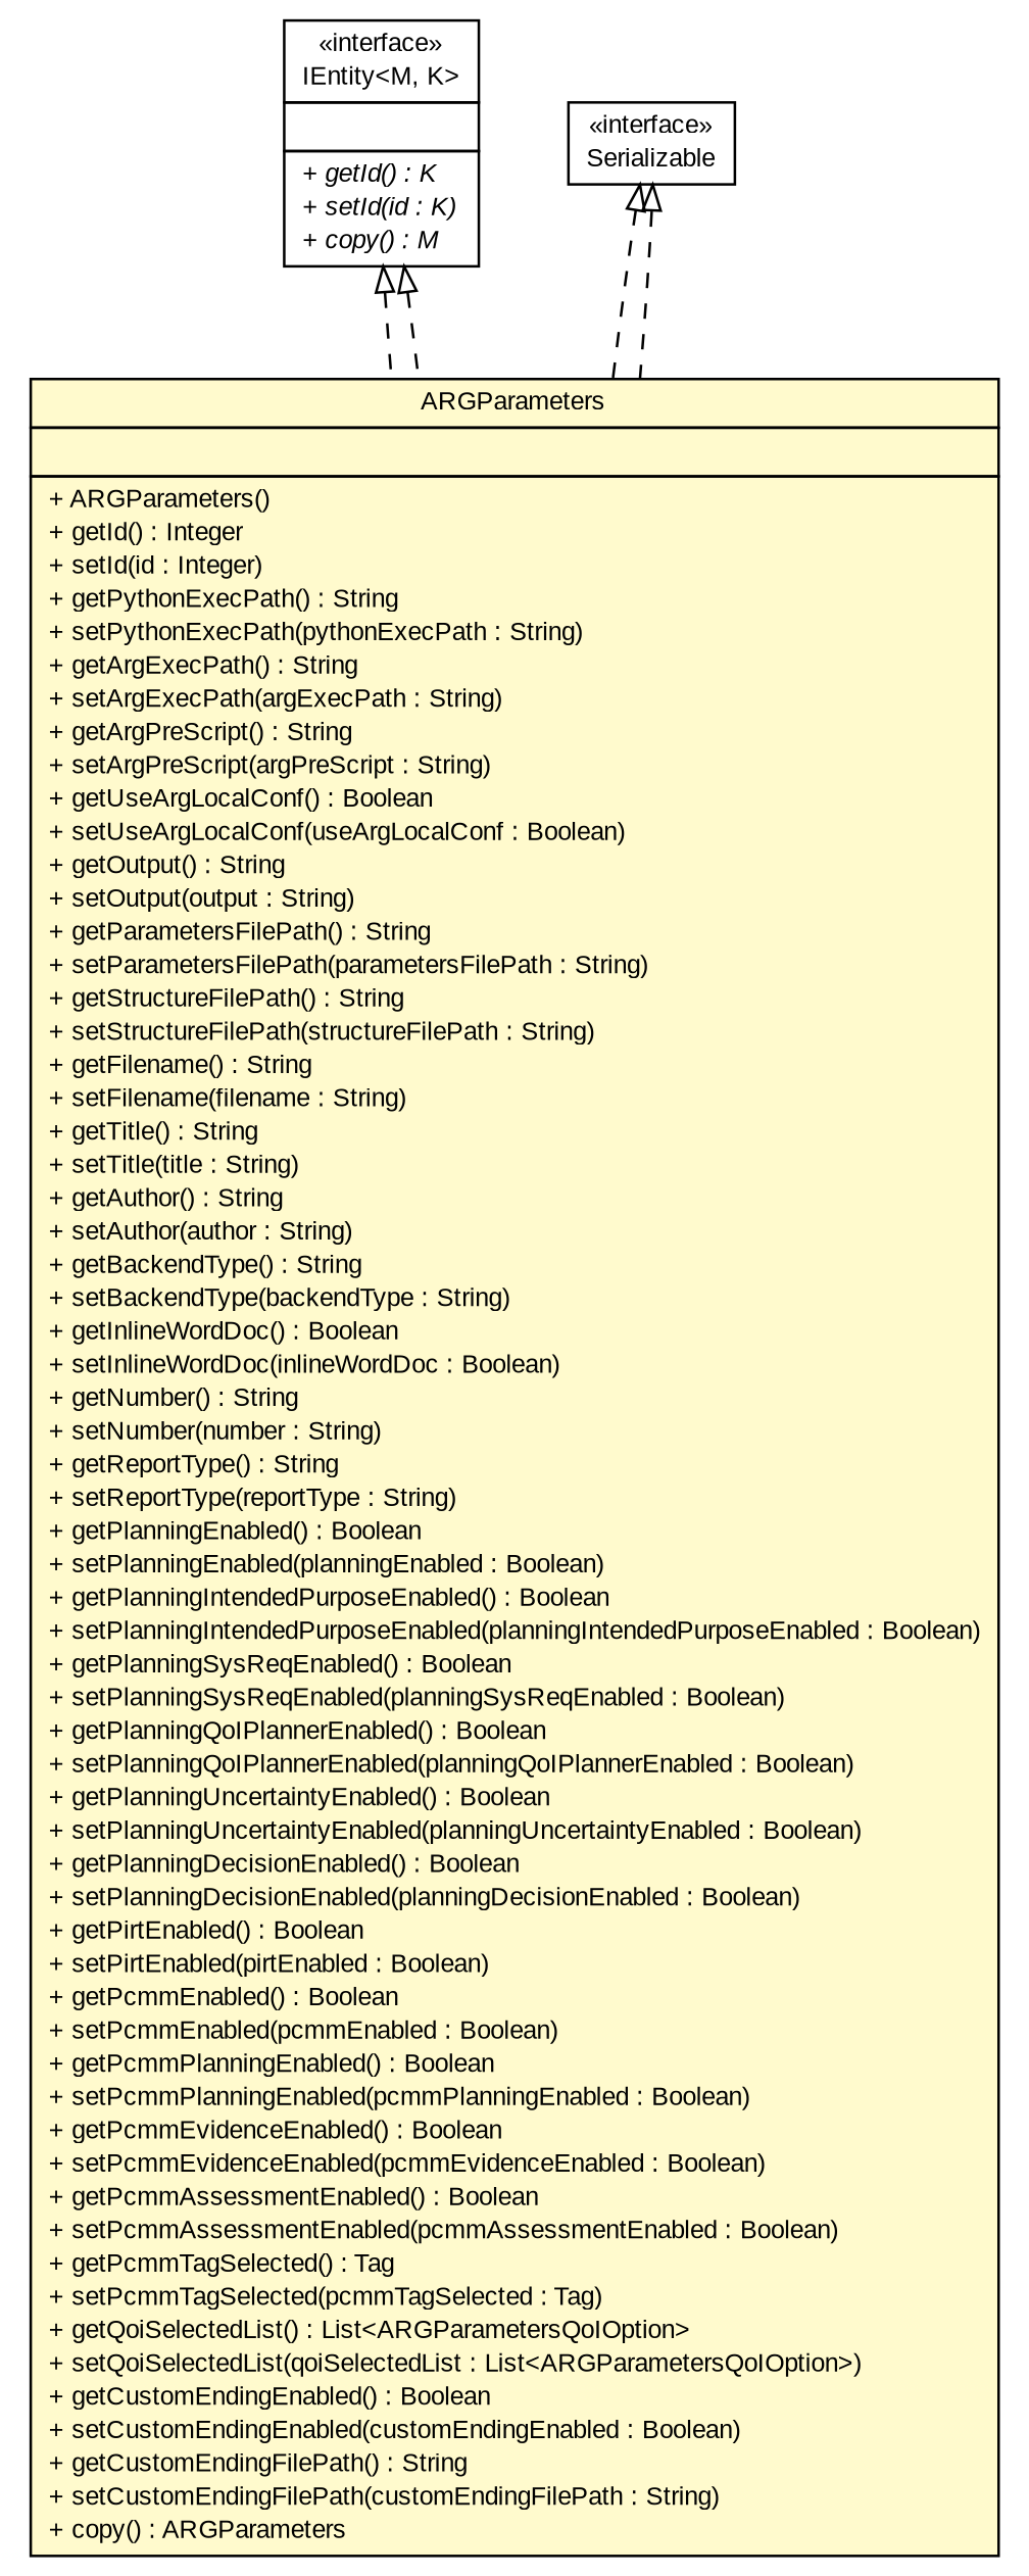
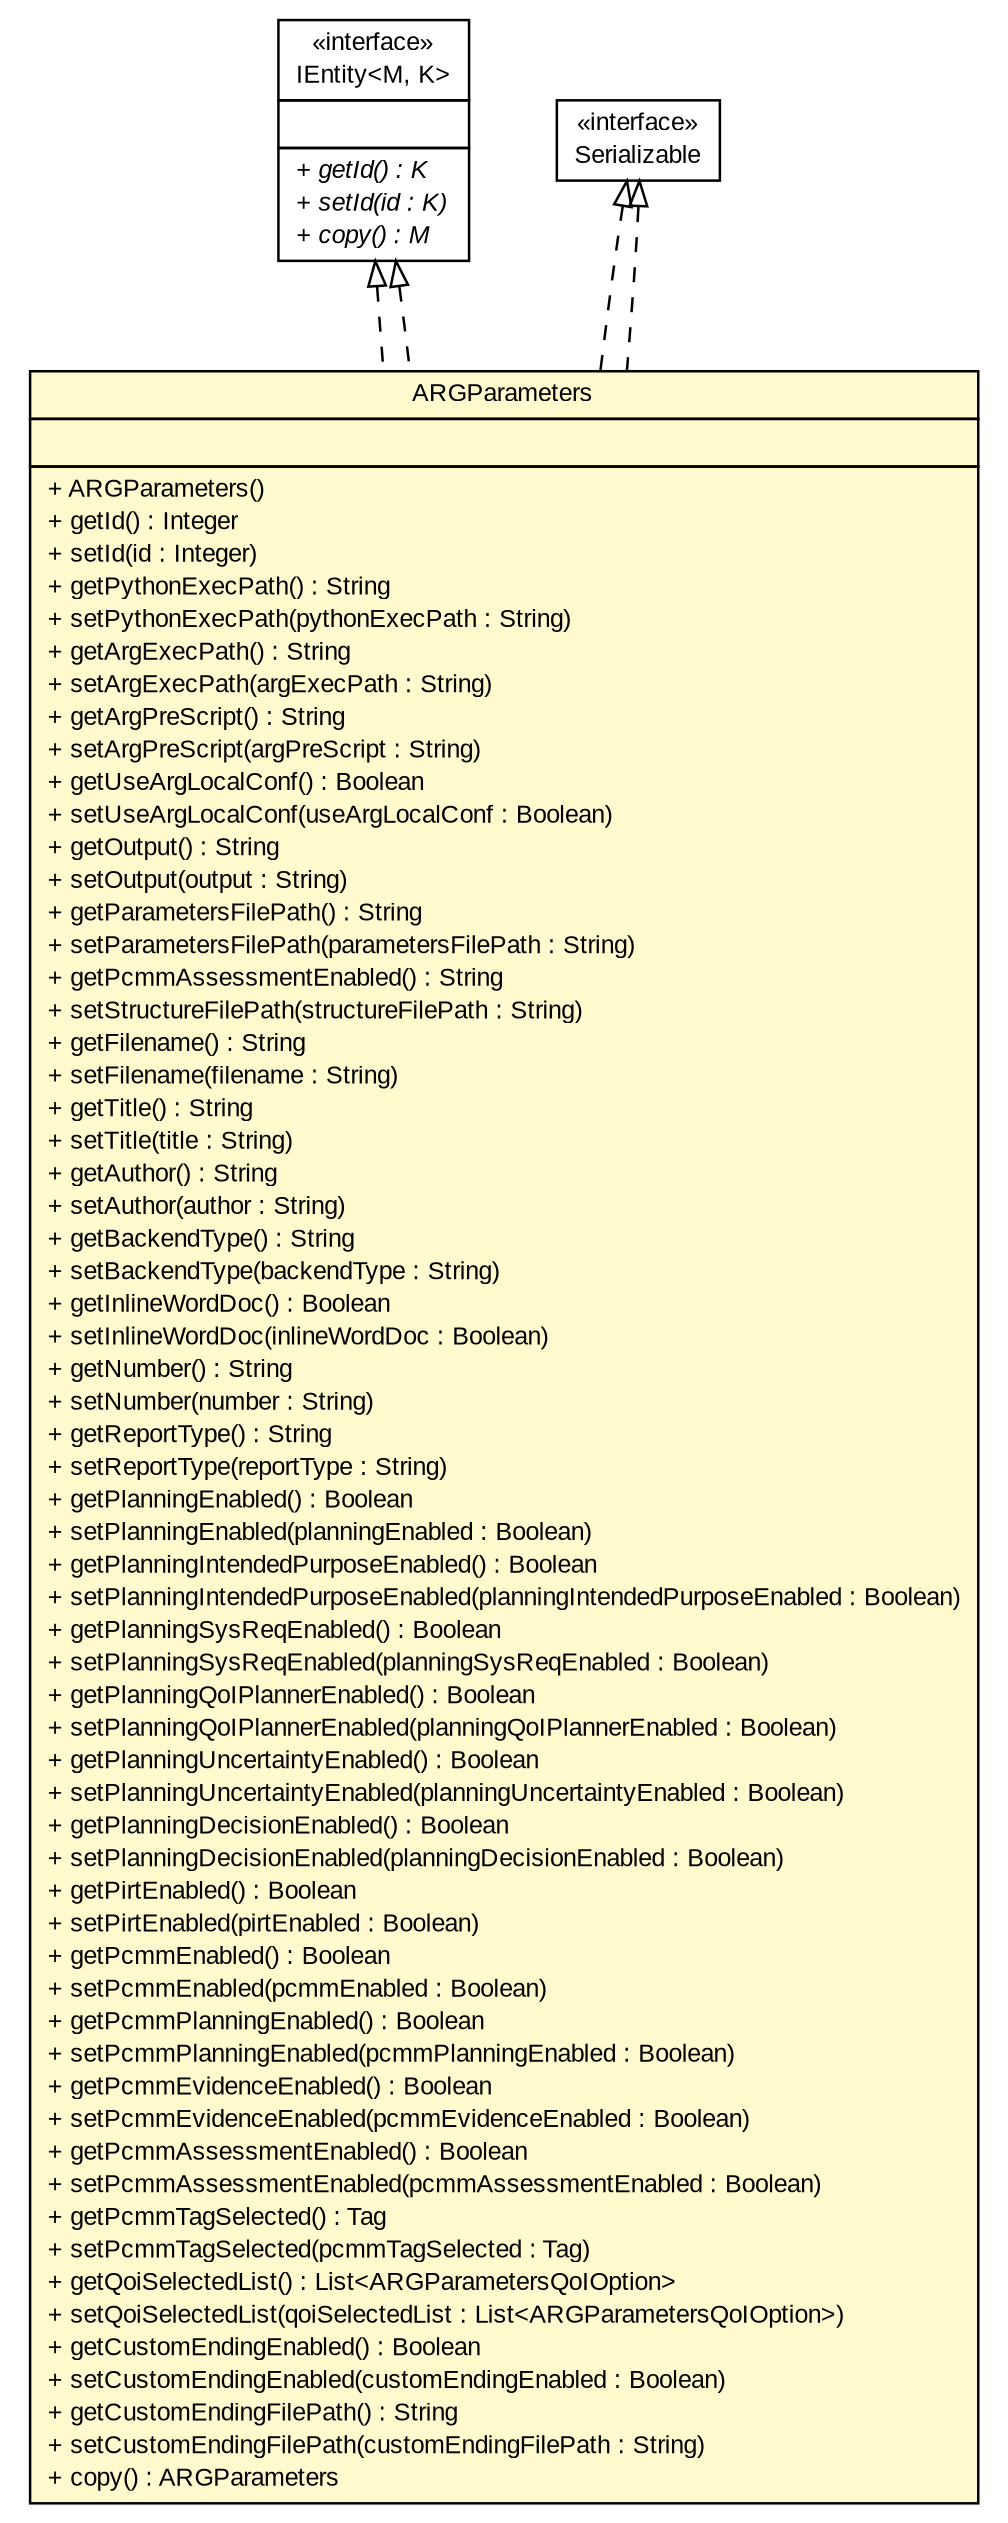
  digraph {
    nodesep=0.25
    ranksep=0.5
    node [fontcolor=black fontname=arial fontsize=10.0 shape=plaintext]
    edge [arrowtail=empty dir=back fontname=arial fontsize=10 headport=p labelfontname=arial labelfontsize=10 style=dashed tailport=p]
-   n1 [label=<<table title="gov.sandia.cf.model.ARGParameters" border="0" cellborder="1" cellspacing="0" cellpadding="2" port="p" bgcolor="lemonChiffon" href="./ARGParameters.html"> 		<tr><td><table border="0" cellspacing="0" cellpadding="1"> <tr><td align="center" balign="center"> ARGParameters </td></tr> 		</table></td></tr> 		<tr><td><table border="0" cellspacing="0" cellpadding="1"> <tr><td align="left" balign="left">  </td></tr> 		</table></td></tr> 		<tr><td><table border="0" cellspacing="0" cellpadding="1"> <tr><td align="left" balign="left"> + ARGParameters() </td></tr> <tr><td align="left" balign="left"> + getId() : Integer </td></tr> <tr><td align="left" balign="left"> + setId(id : Integer) </td></tr> <tr><td align="left" balign="left"> + getPythonExecPath() : String </td></tr> <tr><td align="left" balign="left"> + setPythonExecPath(pythonExecPath : String) </td></tr> <tr><td align="left" balign="left"> + getArgExecPath() : String </td></tr> <tr><td align="left" balign="left"> + setArgExecPath(argExecPath : String) </td></tr> <tr><td align="left" balign="left"> + getArgPreScript() : String </td></tr> <tr><td align="left" balign="left"> + setArgPreScript(argPreScript : String) </td></tr> <tr><td align="left" balign="left"> + getUseArgLocalConf() : Boolean </td></tr> <tr><td align="left" balign="left"> + setUseArgLocalConf(useArgLocalConf : Boolean) </td></tr> <tr><td align="left" balign="left"> + getOutput() : String </td></tr> <tr><td align="left" balign="left"> + setOutput(output : String) </td></tr> <tr><td align="left" balign="left"> + getParametersFilePath() : String </td></tr> <tr><td align="left" balign="left"> + setParametersFilePath(parametersFilePath : String) </td></tr> <tr><td align="left" balign="left"> + getStructureFilePath() : String </td></tr> <tr><td align="left" balign="left"> + setStructureFilePath(structureFilePath : String) </td></tr> <tr><td align="left" balign="left"> + getFilename() : String </td></tr> <tr><td align="left" balign="left"> + setFilename(filename : String) </td></tr> <tr><td align="left" balign="left"> + getTitle() : String </td></tr> <tr><td align="left" balign="left"> + setTitle(title : String) </td></tr> <tr><td align="left" balign="left"> + getAuthor() : String </td></tr> <tr><td align="left" balign="left"> + setAuthor(author : String) </td></tr> <tr><td align="left" balign="left"> + getBackendType() : String </td></tr> <tr><td align="left" balign="left"> + setBackendType(backendType : String) </td></tr> <tr><td align="left" balign="left"> + getInlineWordDoc() : Boolean </td></tr> <tr><td align="left" balign="left"> + setInlineWordDoc(inlineWordDoc : Boolean) </td></tr> <tr><td align="left" balign="left"> + getNumber() : String </td></tr> <tr><td align="left" balign="left"> + setNumber(number : String) </td></tr> <tr><td align="left" balign="left"> + getReportType() : String </td></tr> <tr><td align="left" balign="left"> + setReportType(reportType : String) </td></tr> <tr><td align="left" balign="left"> + getPlanningEnabled() : Boolean </td></tr> <tr><td align="left" balign="left"> + setPlanningEnabled(planningEnabled : Boolean) </td></tr> <tr><td align="left" balign="left"> + getPlanningIntendedPurposeEnabled() : Boolean </td></tr> <tr><td align="left" balign="left"> + setPlanningIntendedPurposeEnabled(planningIntendedPurposeEnabled : Boolean) </td></tr> <tr><td align="left" balign="left"> + getPlanningSysReqEnabled() : Boolean </td></tr> <tr><td align="left" balign="left"> + setPlanningSysReqEnabled(planningSysReqEnabled : Boolean) </td></tr> <tr><td align="left" balign="left"> + getPlanningQoIPlannerEnabled() : Boolean </td></tr> <tr><td align="left" balign="left"> + setPlanningQoIPlannerEnabled(planningQoIPlannerEnabled : Boolean) </td></tr> <tr><td align="left" balign="left"> + getPlanningUncertaintyEnabled() : Boolean </td></tr> <tr><td align="left" balign="left"> + setPlanningUncertaintyEnabled(planningUncertaintyEnabled : Boolean) </td></tr> <tr><td align="left" balign="left"> + getPlanningDecisionEnabled() : Boolean </td></tr> <tr><td align="left" balign="left"> + setPlanningDecisionEnabled(planningDecisionEnabled : Boolean) </td></tr> <tr><td align="left" balign="left"> + getPirtEnabled() : Boolean </td></tr> <tr><td align="left" balign="left"> + setPirtEnabled(pirtEnabled : Boolean) </td></tr> <tr><td align="left" balign="left"> + getPcmmEnabled() : Boolean </td></tr> <tr><td align="left" balign="left"> + setPcmmEnabled(pcmmEnabled : Boolean) </td></tr> <tr><td align="left" balign="left"> + getPcmmPlanningEnabled() : Boolean </td></tr> <tr><td align="left" balign="left"> + setPcmmPlanningEnabled(pcmmPlanningEnabled : Boolean) </td></tr> <tr><td align="left" balign="left"> + getPcmmEvidenceEnabled() : Boolean </td></tr> <tr><td align="left" balign="left"> + setPcmmEvidenceEnabled(pcmmEvidenceEnabled : Boolean) </td></tr> <tr><td align="left" balign="left"> + getPcmmAssessmentEnabled() : Boolean </td></tr> <tr><td align="left" balign="left"> + setPcmmAssessmentEnabled(pcmmAssessmentEnabled : Boolean) </td></tr> <tr><td align="left" balign="left"> + getPcmmTagSelected() : Tag </td></tr> <tr><td align="left" balign="left"> + setPcmmTagSelected(pcmmTagSelected : Tag) </td></tr> <tr><td align="left" balign="left"> + getQoiSelectedList() : List&lt;ARGParametersQoIOption&gt; </td></tr> <tr><td align="left" balign="left"> + setQoiSelectedList(qoiSelectedList : List&lt;ARGParametersQoIOption&gt;) </td></tr> <tr><td align="left" balign="left"> + getCustomEndingEnabled() : Boolean </td></tr> <tr><td align="left" balign="left"> + setCustomEndingEnabled(customEndingEnabled : Boolean) </td></tr> <tr><td align="left" balign="left"> + getCustomEndingFilePath() : String </td></tr> <tr><td align="left" balign="left"> + setCustomEndingFilePath(customEndingFilePath : String) </td></tr> <tr><td align="left" balign="left"> + copy() : ARGParameters </td></tr> 		</table></td></tr> 		</table>>]
+   n1 [label=<<table title="gov.sandia.cf.model.ARGParameters" border="0" cellborder="1" cellspacing="0" cellpadding="2" port="p" bgcolor="lemonChiffon" href="./ARGParameters.html"> 		<tr><td><table border="0" cellspacing="0" cellpadding="1"> <tr><td align="center" balign="center"> ARGParameters </td></tr> 		</table></td></tr> 		<tr><td><table border="0" cellspacing="0" cellpadding="1"> <tr><td align="left" balign="left">  </td></tr> 		</table></td></tr> 		<tr><td><table border="0" cellspacing="0" cellpadding="1"> <tr><td align="left" balign="left"> + ARGParameters() </td></tr> <tr><td align="left" balign="left"> + getId() : Integer </td></tr> <tr><td align="left" balign="left"> + setId(id : Integer) </td></tr> <tr><td align="left" balign="left"> + getPythonExecPath() : String </td></tr> <tr><td align="left" balign="left"> + setPythonExecPath(pythonExecPath : String) </td></tr> <tr><td align="left" balign="left"> + getArgExecPath() : String </td></tr> <tr><td align="left" balign="left"> + setArgExecPath(argExecPath : String) </td></tr> <tr><td align="left" balign="left"> + getArgPreScript() : String </td></tr> <tr><td align="left" balign="left"> + setArgPreScript(argPreScript : String) </td></tr> <tr><td align="left" balign="left"> + getUseArgLocalConf() : Boolean </td></tr> <tr><td align="left" balign="left"> + setUseArgLocalConf(useArgLocalConf : Boolean) </td></tr> <tr><td align="left" balign="left"> + getOutput() : String </td></tr> <tr><td align="left" balign="left"> + setOutput(output : String) </td></tr> <tr><td align="left" balign="left"> + getParametersFilePath() : String </td></tr> <tr><td align="left" balign="left"> + setParametersFilePath(parametersFilePath : String) </td></tr> <tr><td align="left" balign="left"> + getPcmmAssessmentEnabled() : String </td></tr> <tr><td align="left" balign="left"> + setStructureFilePath(structureFilePath : String) </td></tr> <tr><td align="left" balign="left"> + getFilename() : String </td></tr> <tr><td align="left" balign="left"> + setFilename(filename : String) </td></tr> <tr><td align="left" balign="left"> + getTitle() : String </td></tr> <tr><td align="left" balign="left"> + setTitle(title : String) </td></tr> <tr><td align="left" balign="left"> + getAuthor() : String </td></tr> <tr><td align="left" balign="left"> + setAuthor(author : String) </td></tr> <tr><td align="left" balign="left"> + getBackendType() : String </td></tr> <tr><td align="left" balign="left"> + setBackendType(backendType : String) </td></tr> <tr><td align="left" balign="left"> + getInlineWordDoc() : Boolean </td></tr> <tr><td align="left" balign="left"> + setInlineWordDoc(inlineWordDoc : Boolean) </td></tr> <tr><td align="left" balign="left"> + getNumber() : String </td></tr> <tr><td align="left" balign="left"> + setNumber(number : String) </td></tr> <tr><td align="left" balign="left"> + getReportType() : String </td></tr> <tr><td align="left" balign="left"> + setReportType(reportType : String) </td></tr> <tr><td align="left" balign="left"> + getPlanningEnabled() : Boolean </td></tr> <tr><td align="left" balign="left"> + setPlanningEnabled(planningEnabled : Boolean) </td></tr> <tr><td align="left" balign="left"> + getPlanningIntendedPurposeEnabled() : Boolean </td></tr> <tr><td align="left" balign="left"> + setPlanningIntendedPurposeEnabled(planningIntendedPurposeEnabled : Boolean) </td></tr> <tr><td align="left" balign="left"> + getPlanningSysReqEnabled() : Boolean </td></tr> <tr><td align="left" balign="left"> + setPlanningSysReqEnabled(planningSysReqEnabled : Boolean) </td></tr> <tr><td align="left" balign="left"> + getPlanningQoIPlannerEnabled() : Boolean </td></tr> <tr><td align="left" balign="left"> + setPlanningQoIPlannerEnabled(planningQoIPlannerEnabled : Boolean) </td></tr> <tr><td align="left" balign="left"> + getPlanningUncertaintyEnabled() : Boolean </td></tr> <tr><td align="left" balign="left"> + setPlanningUncertaintyEnabled(planningUncertaintyEnabled : Boolean) </td></tr> <tr><td align="left" balign="left"> + getPlanningDecisionEnabled() : Boolean </td></tr> <tr><td align="left" balign="left"> + setPlanningDecisionEnabled(planningDecisionEnabled : Boolean) </td></tr> <tr><td align="left" balign="left"> + getPirtEnabled() : Boolean </td></tr> <tr><td align="left" balign="left"> + setPirtEnabled(pirtEnabled : Boolean) </td></tr> <tr><td align="left" balign="left"> + getPcmmEnabled() : Boolean </td></tr> <tr><td align="left" balign="left"> + setPcmmEnabled(pcmmEnabled : Boolean) </td></tr> <tr><td align="left" balign="left"> + getPcmmPlanningEnabled() : Boolean </td></tr> <tr><td align="left" balign="left"> + setPcmmPlanningEnabled(pcmmPlanningEnabled : Boolean) </td></tr> <tr><td align="left" balign="left"> + getPcmmEvidenceEnabled() : Boolean </td></tr> <tr><td align="left" balign="left"> + setPcmmEvidenceEnabled(pcmmEvidenceEnabled : Boolean) </td></tr> <tr><td align="left" balign="left"> + getPcmmAssessmentEnabled() : Boolean </td></tr> <tr><td align="left" balign="left"> + setPcmmAssessmentEnabled(pcmmAssessmentEnabled : Boolean) </td></tr> <tr><td align="left" balign="left"> + getPcmmTagSelected() : Tag </td></tr> <tr><td align="left" balign="left"> + setPcmmTagSelected(pcmmTagSelected : Tag) </td></tr> <tr><td align="left" balign="left"> + getQoiSelectedList() : List&lt;ARGParametersQoIOption&gt; </td></tr> <tr><td align="left" balign="left"> + setQoiSelectedList(qoiSelectedList : List&lt;ARGParametersQoIOption&gt;) </td></tr> <tr><td align="left" balign="left"> + getCustomEndingEnabled() : Boolean </td></tr> <tr><td align="left" balign="left"> + setCustomEndingEnabled(customEndingEnabled : Boolean) </td></tr> <tr><td align="left" balign="left"> + getCustomEndingFilePath() : String </td></tr> <tr><td align="left" balign="left"> + setCustomEndingFilePath(customEndingFilePath : String) </td></tr> <tr><td align="left" balign="left"> + copy() : ARGParameters </td></tr> 		</table></td></tr> 		</table>>]
    n2 [label=<<table title="gov.sandia.cf.model.IEntity" border="0" cellborder="1" cellspacing="0" cellpadding="2" port="p" href="./IEntity.html"> 		<tr><td><table border="0" cellspacing="0" cellpadding="1"> <tr><td align="center" balign="center"> &#171;interface&#187; </td></tr> <tr><td align="center" balign="center"> IEntity&lt;M, K&gt; </td></tr> 		</table></td></tr> 		<tr><td><table border="0" cellspacing="0" cellpadding="1"> <tr><td align="left" balign="left">  </td></tr> 		</table></td></tr> 		<tr><td><table border="0" cellspacing="0" cellpadding="1"> <tr><td align="left" balign="left"><font face="arial italic" point-size="10.0"> + getId() : K </font></td></tr> <tr><td align="left" balign="left"><font face="arial italic" point-size="10.0"> + setId(id : K) </font></td></tr> <tr><td align="left" balign="left"><font face="arial italic" point-size="10.0"> + copy() : M </font></td></tr> 		</table></td></tr> 		</table>>]
    n3 [label=<<table title="java.io.Serializable" border="0" cellborder="1" cellspacing="0" cellpadding="2" port="p" href="http://java.sun.com/j2se/1.4.2/docs/api/java/io/Serializable.html"> 		<tr><td><table border="0" cellspacing="0" cellpadding="1"> <tr><td align="center" balign="center"> &#171;interface&#187; </td></tr> <tr><td align="center" balign="center"> Serializable </td></tr> 		</table></td></tr> 		</table>>]
    n2 -> n1
    n2 -> n1
    n3 -> n1
    n3 -> n1
  }
